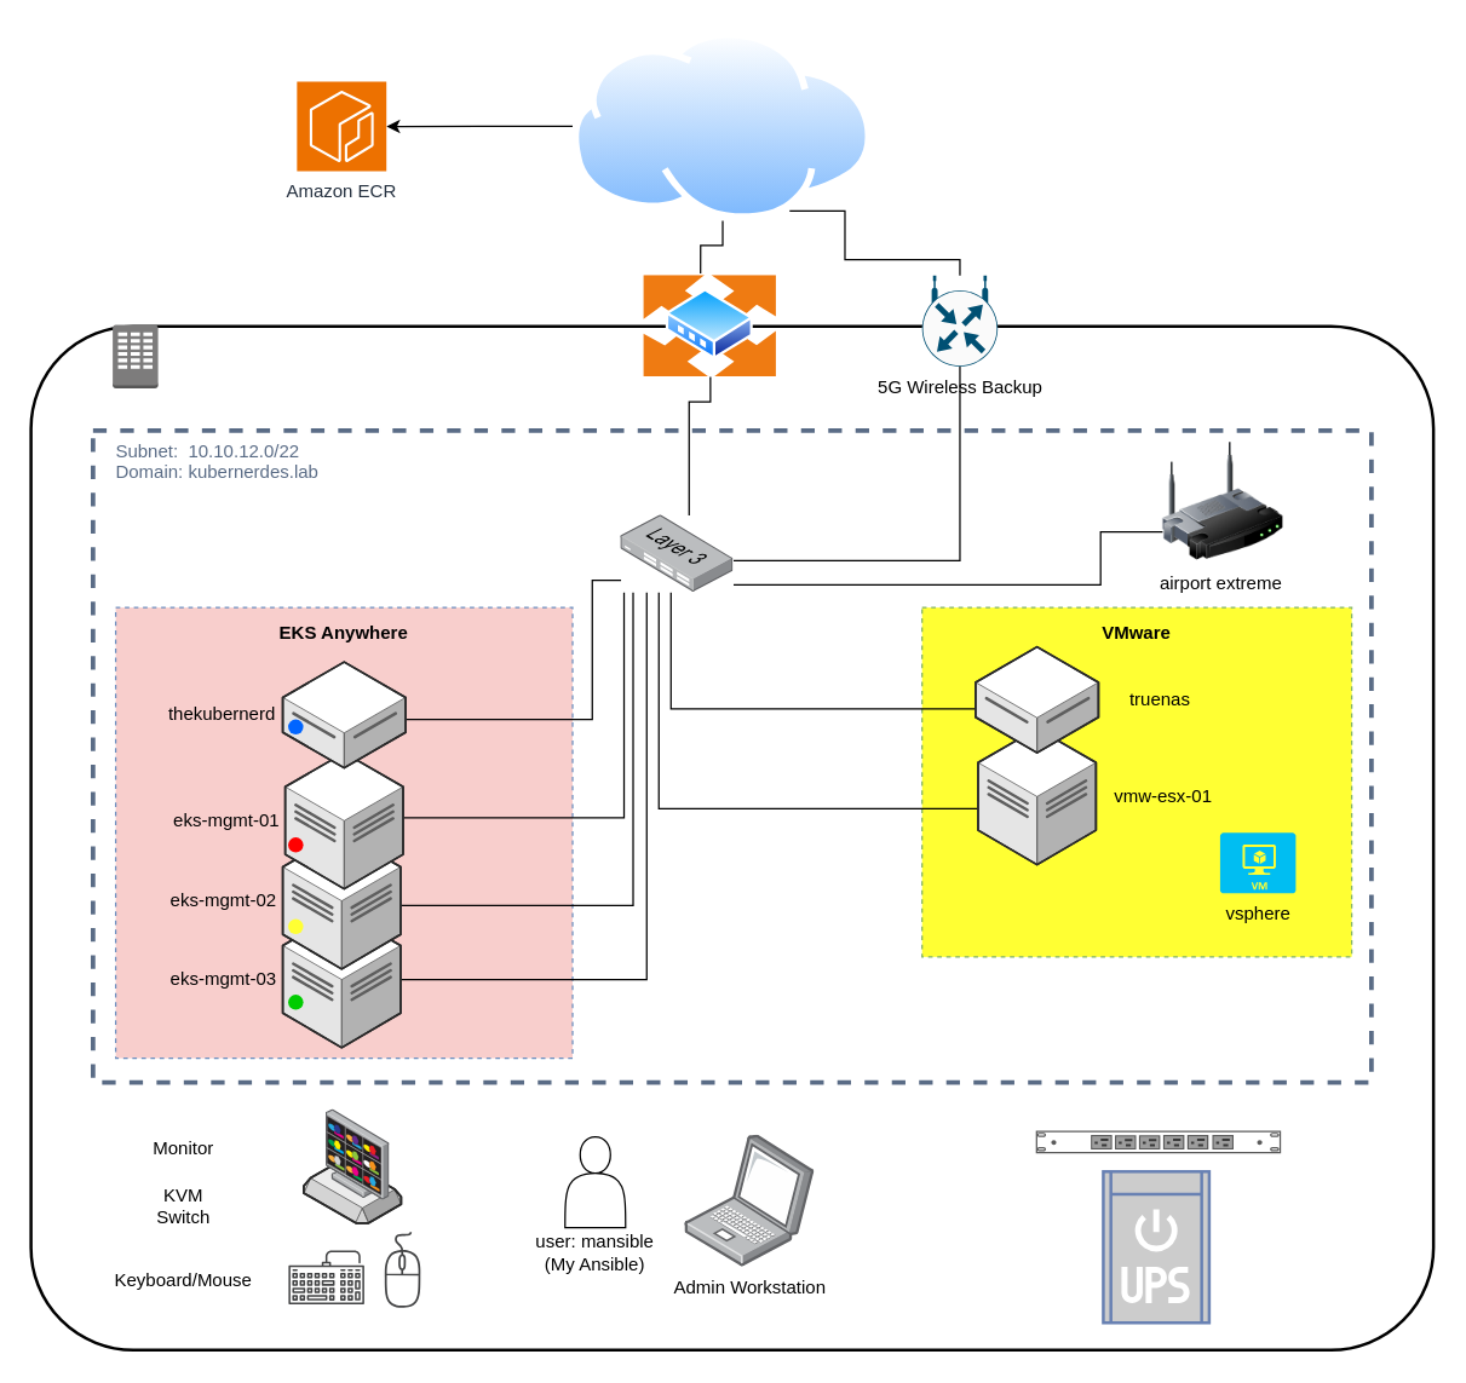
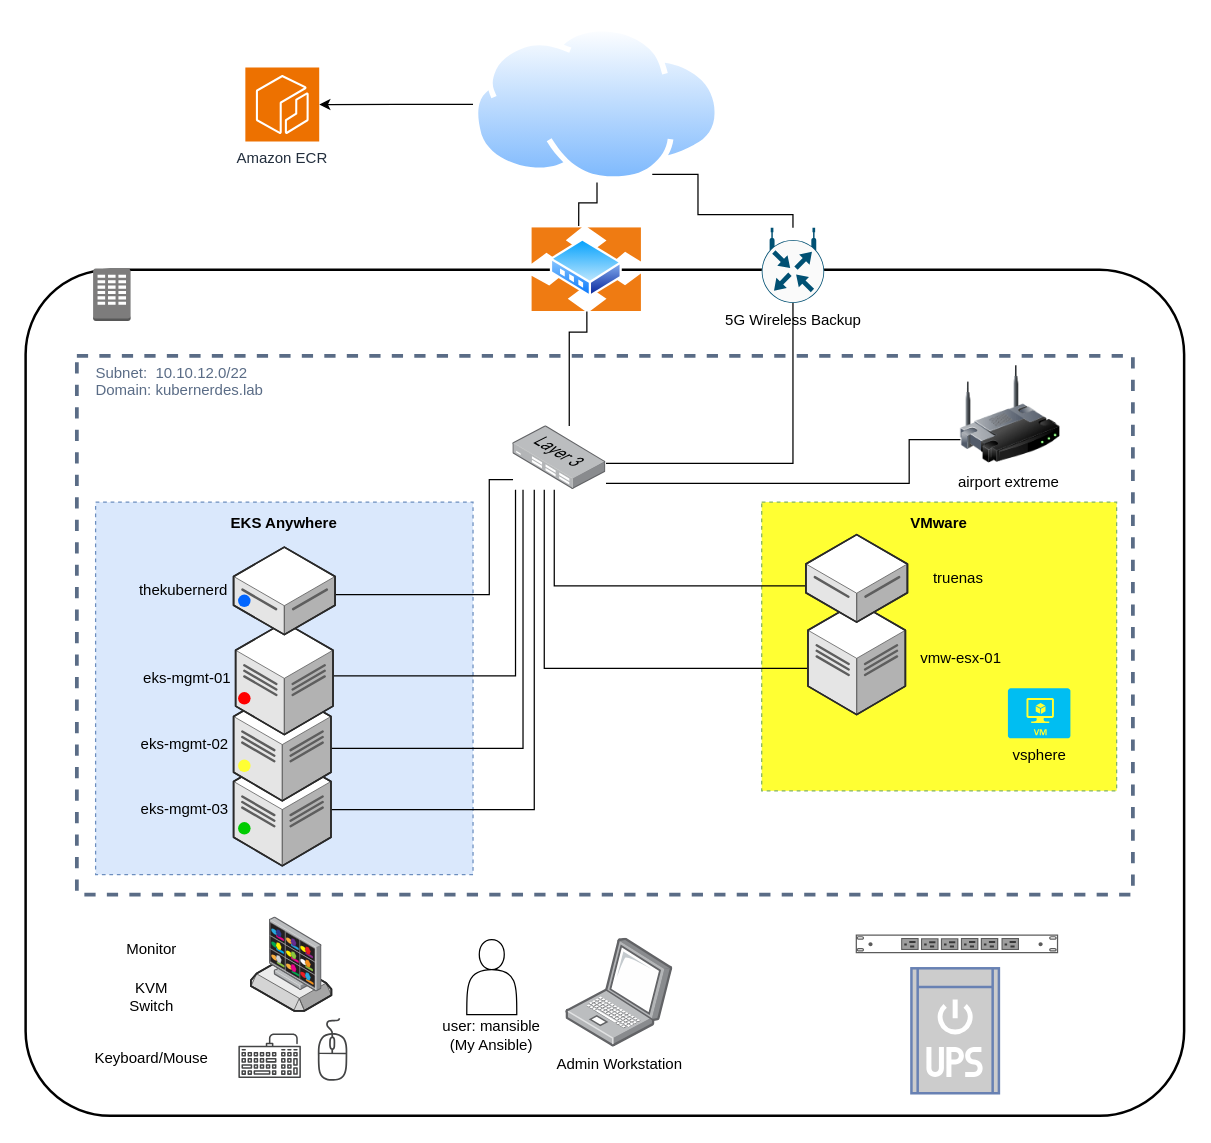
  <mxCell id="0" />
  <mxCell id="1" parent="0" />
  <mxCell id="2" value="" style="rounded=1;arcSize=10;dashed=0;fillColor=none;gradientColor=none;strokeWidth=2;" parent="1" vertex="1"><mxGeometry x="20" y="215" width="927" height="677" as="geometry" /></mxCell>
  <mxCell id="3" value="&amp;nbsp; &amp;nbsp; Subnet:&amp;nbsp; 10.10.12.0/22&lt;br&gt;&amp;nbsp; &amp;nbsp; Domain: kubernerdes.lab" style="fillColor=none;strokeColor=#5A6C86;dashed=1;verticalAlign=top;fontStyle=0;fontColor=#5A6C86;whiteSpace=wrap;html=1;align=left;strokeWidth=3;" parent="1" vertex="1"><mxGeometry x="61" y="284" width="845" height="431" as="geometry" /></mxCell>
  <mxCell id="4" value="&lt;b&gt;VMware&lt;/b&gt;" style="outlineConnect=0;html=1;whiteSpace=wrap;fontSize=12;fontStyle=0;strokeColor=#82b366;fillColor=#ffff33;verticalAlign=top;align=center;dashed=1;spacingTop=3;" parent="1" vertex="1"><mxGeometry x="609" y="401" width="284" height="231" as="geometry" /></mxCell>
- <mxCell id="5" value="&lt;b&gt;EKS Anywhere&lt;/b&gt;" style="outlineConnect=0;html=1;whiteSpace=wrap;fontSize=12;fontStyle=0;strokeColor=#6c8ebf;fillColor=#f8cecc;verticalAlign=top;align=center;dashed=1;spacingTop=3;" parent="1" vertex="1"><mxGeometry x="76" y="401" width="302" height="298" as="geometry" /></mxCell>
+ <mxCell id="5" value="&lt;b&gt;EKS Anywhere&lt;/b&gt;" style="outlineConnect=0;html=1;whiteSpace=wrap;fontSize=12;fontStyle=0;strokeColor=#6c8ebf;fillColor=#dae8fc;verticalAlign=top;align=center;dashed=1;spacingTop=3;" parent="1" vertex="1"><mxGeometry x="76" y="401" width="302" height="298" as="geometry" /></mxCell>
  <mxCell id="6" value="" style="verticalLabelPosition=bottom;html=1;verticalAlign=top;strokeWidth=1;align=center;outlineConnect=0;dashed=0;outlineConnect=0;shape=mxgraph.aws3d.ebs;fillColor=#ECECEC;strokeColor=#5E5E5E;aspect=fixed;" parent="1" vertex="1"><mxGeometry x="200.25" y="766" width="64.4" height="42" as="geometry" /></mxCell>
  <mxCell id="7" value="" style="dashed=0;html=1;shape=mxgraph.aws3.corporate_data_center;fillColor=#7D7C7C;gradientColor=none;dashed=0;" parent="1" vertex="1"><mxGeometry x="74" y="214" width="30" height="42" as="geometry" /></mxCell>
  <mxCell id="8" value="" style="edgeStyle=orthogonalEdgeStyle;rounded=0;orthogonalLoop=1;jettySize=auto;html=1;entryX=0.5;entryY=1;entryDx=0;entryDy=0;entryPerimeter=0;endArrow=none;endFill=0;" parent="1" source="9" target="28" edge="1"><mxGeometry relative="1" as="geometry"><mxPoint x="564.4" y="377.5" as="targetPoint" /><Array as="points"><mxPoint x="634" y="370" /></Array></mxGeometry></mxCell>
  <mxCell id="9" value="" style="image;points=[];aspect=fixed;html=1;align=center;shadow=0;dashed=0;image=img/lib/allied_telesis/switch/Switch_24_port_L3.svg;" parent="1" vertex="1"><mxGeometry x="410" y="340" width="74.4" height="51" as="geometry" /></mxCell>
  <mxCell id="10" value="" style="edgeStyle=orthogonalEdgeStyle;rounded=0;orthogonalLoop=1;jettySize=auto;html=1;" parent="1" source="11" target="13" edge="1"><mxGeometry relative="1" as="geometry" /></mxCell>
  <mxCell id="11" value="" style="image;aspect=fixed;perimeter=ellipsePerimeter;html=1;align=center;shadow=0;dashed=0;spacingTop=3;image=img/lib/active_directory/internet_cloud.svg;" parent="1" vertex="1"><mxGeometry x="378" y="20.3" width="198.41" height="125" as="geometry" /></mxCell>
  <mxCell id="12" value="" style="edgeStyle=orthogonalEdgeStyle;rounded=0;orthogonalLoop=1;jettySize=auto;html=1;endArrow=none;endFill=0;exitX=0.426;exitY=-0.022;exitDx=0;exitDy=0;exitPerimeter=0;" parent="1" source="18" target="11" edge="1"><mxGeometry relative="1" as="geometry"><mxPoint x="495" y="193" as="sourcePoint" /></mxGeometry></mxCell>
  <mxCell id="13" value="Amazon ECR" style="sketch=0;points=[[0,0,0],[0.25,0,0],[0.5,0,0],[0.75,0,0],[1,0,0],[0,1,0],[0.25,1,0],[0.5,1,0],[0.75,1,0],[1,1,0],[0,0.25,0],[0,0.5,0],[0,0.75,0],[1,0.25,0],[1,0.5,0],[1,0.75,0]];outlineConnect=0;fontColor=#232F3E;fillColor=#ED7100;strokeColor=#ffffff;dashed=0;verticalLabelPosition=bottom;verticalAlign=top;align=center;html=1;fontSize=12;fontStyle=0;aspect=fixed;shape=mxgraph.aws4.resourceIcon;resIcon=mxgraph.aws4.ecr;" parent="1" vertex="1"><mxGeometry x="195.82" y="53.25" width="59.1" height="59.1" as="geometry" /></mxCell>
  <mxCell id="14" value="Admin Workstation" style="image;points=[];aspect=fixed;html=1;align=center;shadow=0;dashed=0;image=img/lib/allied_telesis/computer_and_terminals/Laptop.svg;" parent="1" vertex="1"><mxGeometry x="452.32" y="750" width="85.77" height="87" as="geometry" /></mxCell>
  <mxCell id="15" style="edgeStyle=orthogonalEdgeStyle;rounded=0;orthogonalLoop=1;jettySize=auto;html=1;exitX=0;exitY=0.75;exitDx=0;exitDy=0;endArrow=none;endFill=0;" parent="1" source="16" target="9" edge="1"><mxGeometry relative="1" as="geometry"><Array as="points"><mxPoint x="727" y="351" /><mxPoint x="727" y="386" /></Array></mxGeometry></mxCell>
  <mxCell id="16" value="airport extreme&amp;nbsp;" style="image;html=1;image=img/lib/clip_art/networking/Wireless_Router_128x128.png" parent="1" vertex="1"><mxGeometry x="768" y="291" width="80" height="80" as="geometry" /></mxCell>
  <mxCell id="17" style="edgeStyle=orthogonalEdgeStyle;rounded=0;orthogonalLoop=1;jettySize=auto;html=1;exitX=0.5;exitY=1;exitDx=0;exitDy=0;endArrow=none;endFill=0;" parent="1" source="18" target="9" edge="1"><mxGeometry relative="1" as="geometry"><Array as="points"><mxPoint x="469" y="265" /><mxPoint x="455" y="265" /></Array></mxGeometry></mxCell>
  <mxCell id="18" value="" style="image;aspect=fixed;perimeter=ellipsePerimeter;html=1;align=center;shadow=0;dashed=0;spacingTop=3;image=img/lib/active_directory/router.svg;" parent="1" vertex="1"><mxGeometry x="425" y="181.5" width="88.16" height="67" as="geometry" /></mxCell>
  <mxCell id="19" value="" style="edgeStyle=orthogonalEdgeStyle;rounded=0;orthogonalLoop=1;jettySize=auto;html=1;endArrow=none;endFill=0;" parent="1" source="33" target="9" edge="1"><mxGeometry relative="1" as="geometry"><Array as="points"><mxPoint x="443" y="468" /></Array><mxPoint x="409" y="441" as="targetPoint" /></mxGeometry></mxCell>
  <mxCell id="20" value="vsphere" style="verticalLabelPosition=bottom;html=1;verticalAlign=top;align=center;strokeColor=none;fillColor=#00BEF2;shape=mxgraph.azure.virtual_machine;" parent="1" vertex="1"><mxGeometry x="806" y="550" width="50" height="40" as="geometry" /></mxCell>
  <mxCell id="21" value="" style="edgeStyle=orthogonalEdgeStyle;rounded=0;orthogonalLoop=1;jettySize=auto;html=1;endArrow=none;endFill=0;" parent="1" source="22" target="9" edge="1"><mxGeometry relative="1" as="geometry"><mxPoint x="419.2" y="441" as="targetPoint" /><Array as="points"><mxPoint x="435" y="534" /></Array></mxGeometry></mxCell>
  <mxCell id="22" value="vmw-esx-01" style="verticalLabelPosition=middle;html=1;verticalAlign=middle;strokeWidth=1;align=right;outlineConnect=0;dashed=0;outlineConnect=0;shape=mxgraph.aws3d.dataCenter;strokeColor=#5E5E5E;aspect=fixed;horizontal=1;labelPosition=right;" parent="1" vertex="1"><mxGeometry x="646" y="481" width="77.96" height="90" as="geometry" /></mxCell>
  <mxCell id="23" value="" style="sketch=0;pointerEvents=1;shadow=0;dashed=0;html=1;strokeColor=none;fillColor=#434445;aspect=fixed;labelPosition=center;verticalLabelPosition=bottom;verticalAlign=top;align=center;outlineConnect=0;shape=mxgraph.vvd.keyboard;" parent="1" vertex="1"><mxGeometry x="190.25" y="826.25" width="50" height="35.5" as="geometry" /></mxCell>
  <mxCell id="24" value="" style="image;points=[];aspect=fixed;html=1;align=center;shadow=0;dashed=0;image=img/lib/allied_telesis/security/DVS_Surveillance_Monitor.svg;" parent="1" vertex="1"><mxGeometry x="215.25" y="733" width="42" height="60" as="geometry" /></mxCell>
  <mxCell id="25" value="" style="sketch=0;pointerEvents=1;shadow=0;dashed=0;html=1;strokeColor=none;fillColor=#434445;aspect=fixed;labelPosition=center;verticalLabelPosition=bottom;verticalAlign=top;align=center;outlineConnect=0;shape=mxgraph.vvd.mouse;" parent="1" vertex="1"><mxGeometry x="253.25" y="814" width="24.5" height="50" as="geometry" /></mxCell>
  <mxCell id="26" value="KVM Switch" style="text;html=1;align=center;verticalAlign=middle;whiteSpace=wrap;rounded=0;" parent="1" vertex="1"><mxGeometry x="90.75" y="782" width="60" height="30" as="geometry" /></mxCell>
  <mxCell id="27" value="" style="edgeStyle=orthogonalEdgeStyle;rounded=0;orthogonalLoop=1;jettySize=auto;html=1;entryX=0.75;entryY=1;entryDx=0;entryDy=0;endArrow=none;endFill=0;" parent="1" source="28" target="11" edge="1"><mxGeometry relative="1" as="geometry"><mxPoint x="699" y="116" as="targetPoint" /><Array as="points"><mxPoint x="634" y="171" /><mxPoint x="558" y="171" /></Array></mxGeometry></mxCell>
  <mxCell id="28" value="5G Wireless Backup" style="sketch=0;points=[[0.5,0,0],[1,0.5,0],[0.5,1,0],[0,0.5,0],[0.145,0.145,0],[0.856,0.145,0],[0.855,0.856,0],[0.145,0.855,0]];verticalLabelPosition=bottom;html=1;verticalAlign=top;aspect=fixed;align=center;pointerEvents=1;shape=mxgraph.cisco19.rect;prIcon=wireless_router;fillColor=#FAFAFA;strokeColor=#005073;" parent="1" vertex="1"><mxGeometry x="609" y="181.5" width="50" height="60" as="geometry" /></mxCell>
  <mxCell id="29" value="" style="strokeColor=#666666;html=1;labelPosition=right;align=left;spacingLeft=15;shadow=0;dashed=0;outlineConnect=0;shape=mxgraph.rack.dell.power_strip;" parent="1" vertex="1"><mxGeometry x="684.2" y="747" width="162" height="15" as="geometry" /></mxCell>
  <mxCell id="30" value="Monitor" style="text;html=1;align=center;verticalAlign=middle;whiteSpace=wrap;rounded=0;" parent="1" vertex="1"><mxGeometry x="90.75" y="744" width="60" height="30" as="geometry" /></mxCell>
  <mxCell id="31" value="Keyboard/Mouse&lt;div&gt;&lt;br&gt;&lt;/div&gt;" style="text;html=1;align=center;verticalAlign=middle;whiteSpace=wrap;rounded=0;" parent="1" vertex="1"><mxGeometry x="71" y="838" width="99.5" height="30" as="geometry" /></mxCell>
  <mxCell id="32" value="" style="fontColor=#0066CC;verticalAlign=top;verticalLabelPosition=bottom;labelPosition=center;align=center;html=1;outlineConnect=0;fillColor=#CCCCCC;strokeColor=#6881B3;gradientColor=none;gradientDirection=north;strokeWidth=2;shape=mxgraph.networks.ups_small;" parent="1" vertex="1"><mxGeometry x="728.79" y="774" width="70" height="100" as="geometry" /></mxCell>
  <mxCell id="33" value="truenas" style="verticalLabelPosition=middle;html=1;verticalAlign=middle;strokeWidth=1;align=center;outlineConnect=0;dashed=0;outlineConnect=0;shape=mxgraph.aws3d.dataServer;strokeColor=#5E5E5E;aspect=fixed;horizontal=1;labelPosition=right;" parent="1" vertex="1"><mxGeometry x="644.36" y="427" width="81.23" height="70" as="geometry" /></mxCell>
  <mxCell id="34" value="" style="edgeStyle=orthogonalEdgeStyle;rounded=0;orthogonalLoop=1;jettySize=auto;html=1;endArrow=none;endFill=0;" parent="1" source="35" target="9" edge="1"><mxGeometry relative="1" as="geometry"><mxPoint x="342.35" y="660" as="targetPoint" /><Array as="points"><mxPoint x="427" y="647" /></Array></mxGeometry></mxCell>
  <mxCell id="35" value="eks-mgmt-03" style="verticalLabelPosition=middle;html=1;verticalAlign=middle;strokeWidth=1;align=center;outlineConnect=0;dashed=0;outlineConnect=0;shape=mxgraph.aws3d.dataCenter;strokeColor=#5E5E5E;aspect=fixed;horizontal=1;labelPosition=left;" parent="1" vertex="1"><mxGeometry x="186.39" y="602" width="77.96" height="90" as="geometry" /></mxCell>
  <mxCell id="36" value="" style="edgeStyle=orthogonalEdgeStyle;rounded=0;orthogonalLoop=1;jettySize=auto;html=1;endArrow=none;endFill=0;" parent="1" source="37" target="9" edge="1"><mxGeometry relative="1" as="geometry"><mxPoint x="422" y="372" as="targetPoint" /><Array as="points"><mxPoint x="418" y="598" /></Array></mxGeometry></mxCell>
  <mxCell id="37" value="eks-mgmt-02" style="verticalLabelPosition=middle;html=1;verticalAlign=middle;strokeWidth=1;align=center;outlineConnect=0;dashed=0;outlineConnect=0;shape=mxgraph.aws3d.dataCenter;strokeColor=#5E5E5E;aspect=fixed;horizontal=1;labelPosition=left;" parent="1" vertex="1"><mxGeometry x="186.39" y="550" width="77.96" height="90" as="geometry" /></mxCell>
  <mxCell id="38" value="" style="edgeStyle=orthogonalEdgeStyle;rounded=0;orthogonalLoop=1;jettySize=auto;html=1;endArrow=none;endFill=0;" parent="1" source="39" target="9" edge="1"><mxGeometry relative="1" as="geometry"><mxPoint x="343.98" y="555" as="targetPoint" /><Array as="points"><mxPoint x="412" y="540" /></Array></mxGeometry></mxCell>
  <mxCell id="39" value="eks-mgmt-01" style="verticalLabelPosition=middle;html=1;verticalAlign=middle;strokeWidth=1;align=center;outlineConnect=0;dashed=0;outlineConnect=0;shape=mxgraph.aws3d.dataCenter;strokeColor=#5E5E5E;aspect=fixed;horizontal=1;labelPosition=left;" parent="1" vertex="1"><mxGeometry x="188.02" y="497" width="77.96" height="90" as="geometry" /></mxCell>
  <mxCell id="40" value="" style="edgeStyle=orthogonalEdgeStyle;rounded=0;orthogonalLoop=1;jettySize=auto;html=1;entryX=0;entryY=0.843;entryDx=0;entryDy=0;entryPerimeter=0;endArrow=none;endFill=0;" parent="1" source="41" target="9" edge="1"><mxGeometry relative="1" as="geometry"><mxPoint x="345.62" y="512" as="targetPoint" /><Array as="points"><mxPoint x="391" y="475" /><mxPoint x="391" y="383" /></Array></mxGeometry></mxCell>
  <mxCell id="41" value="thekubernerd" style="verticalLabelPosition=middle;html=1;verticalAlign=middle;strokeWidth=1;align=center;outlineConnect=0;dashed=0;outlineConnect=0;shape=mxgraph.aws3d.dataServer;strokeColor=#5E5E5E;aspect=fixed;labelPosition=left;" parent="1" vertex="1"><mxGeometry x="186.39" y="437" width="81.23" height="70" as="geometry" /></mxCell>
  <mxCell id="42" value="" style="shape=ellipse;fillColor=#00CC00;strokeColor=none;html=1;sketch=0;direction=south;" parent="1" vertex="1"><mxGeometry x="190" y="657" width="10" height="10" as="geometry" /></mxCell>
  <mxCell id="43" value="" style="shape=ellipse;fillColor=#FFFF33;strokeColor=none;html=1;sketch=0;" parent="1" vertex="1"><mxGeometry x="190" y="607" width="10" height="10" as="geometry" /></mxCell>
  <mxCell id="44" value="" style="shape=ellipse;fillColor=#FF0000;strokeColor=none;html=1;sketch=0;" parent="1" vertex="1"><mxGeometry x="190" y="553" width="10" height="10" as="geometry" /></mxCell>
  <mxCell id="45" value="" style="shape=ellipse;fillColor=#0065FF;strokeColor=none;html=1;sketch=0;" parent="1" vertex="1"><mxGeometry x="190" y="475" width="10" height="10" as="geometry" /></mxCell>
  <mxCell id="46" style="edgeStyle=orthogonalEdgeStyle;rounded=0;orthogonalLoop=1;jettySize=auto;html=1;exitX=0.5;exitY=1;exitDx=0;exitDy=0;" parent="1" source="5" target="5" edge="1"><mxGeometry relative="1" as="geometry" /></mxCell>
  <mxCell id="47" value="" style="shape=actor;whiteSpace=wrap;html=1;" vertex="1" parent="1"><mxGeometry x="373" y="751" width="40" height="60" as="geometry" /></mxCell>
  <mxCell id="48" value="user: mansible&lt;br&gt;(My Ansible)" style="text;html=1;align=center;verticalAlign=middle;whiteSpace=wrap;rounded=0;" vertex="1" parent="1"><mxGeometry x="352" y="813" width="82" height="30" as="geometry" /></mxCell>
